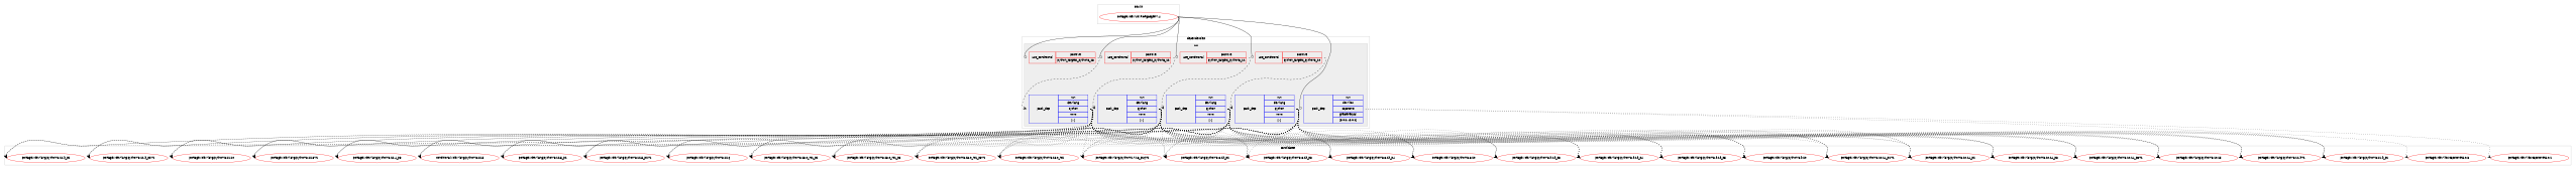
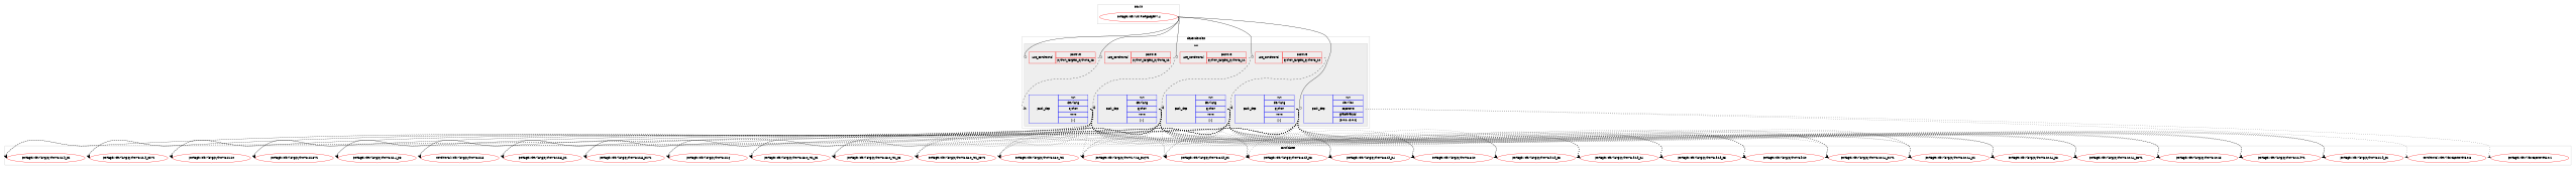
  digraph {
    compound=true
    concentrate=true
    fontname=Helvetica
    fontsize=10
    newrank=true
    rankdir=TB
    ranksep=1.5
    node [color=red fontname=Helvetica fontsize=10]
    edge [arrowhead=vee headport=w style=dotted tailport=e weight=100]
    n1 [label="portage://dev-util/ROPgadget-7.4" width=4]
    n2 [color=blue label=<<TABLE BORDER="0" CELLBORDER="1" CELLSPACING="0" CELLPADDING="4" WIDTH="220"><TR><TD ROWSPAN="6" CELLPADDING="30">pack_dep</TD></TR><TR><TD WIDTH="110">run</TD></TR><TR><TD>dev-lang</TD></TR><TR><TD>python</TD></TR><TR><TD>none</TD></TR><TR><TD>[,,]</TD></TR></TABLE>> shape=none]
    n3 [label=<<TABLE BORDER="0" CELLBORDER="1" CELLSPACING="0" CELLPADDING="4"><TR><TD ROWSPAN="3" CELLPADDING="10">use_conditional</TD></TR><TR><TD>positive</TD></TR><TR><TD>python_targets_python3_10</TD></TR></TABLE>> shape=none]
    n4 [color=blue label=<<TABLE BORDER="0" CELLBORDER="1" CELLSPACING="0" CELLPADDING="4" WIDTH="220"><TR><TD ROWSPAN="6" CELLPADDING="30">pack_dep</TD></TR><TR><TD WIDTH="110">run</TD></TR><TR><TD>dev-lang</TD></TR><TR><TD>python</TD></TR><TR><TD>none</TD></TR><TR><TD>[,,]</TD></TR></TABLE>> shape=none]
    n5 [label=<<TABLE BORDER="0" CELLBORDER="1" CELLSPACING="0" CELLPADDING="4"><TR><TD ROWSPAN="3" CELLPADDING="10">use_conditional</TD></TR><TR><TD>positive</TD></TR><TR><TD>python_targets_python3_11</TD></TR></TABLE>> shape=none]
    n6 [color=blue label=<<TABLE BORDER="0" CELLBORDER="1" CELLSPACING="0" CELLPADDING="4" WIDTH="220"><TR><TD ROWSPAN="6" CELLPADDING="30">pack_dep</TD></TR><TR><TD WIDTH="110">run</TD></TR><TR><TD>dev-lang</TD></TR><TR><TD>python</TD></TR><TR><TD>none</TD></TR><TR><TD>[,,]</TD></TR></TABLE>> shape=none]
    n7 [label=<<TABLE BORDER="0" CELLBORDER="1" CELLSPACING="0" CELLPADDING="4"><TR><TD ROWSPAN="3" CELLPADDING="10">use_conditional</TD></TR><TR><TD>positive</TD></TR><TR><TD>python_targets_python3_12</TD></TR></TABLE>> shape=none]
    n8 [color=blue label=<<TABLE BORDER="0" CELLBORDER="1" CELLSPACING="0" CELLPADDING="4" WIDTH="220"><TR><TD ROWSPAN="6" CELLPADDING="30">pack_dep</TD></TR><TR><TD WIDTH="110">run</TD></TR><TR><TD>dev-lang</TD></TR><TR><TD>python</TD></TR><TR><TD>none</TD></TR><TR><TD>[,,]</TD></TR></TABLE>> shape=none]
    n9 [label=<<TABLE BORDER="0" CELLBORDER="1" CELLSPACING="0" CELLPADDING="4"><TR><TD ROWSPAN="3" CELLPADDING="10">use_conditional</TD></TR><TR><TD>positive</TD></TR><TR><TD>python_targets_python3_13</TD></TR></TABLE>> shape=none]
    n10 [color=blue label=<<TABLE BORDER="0" CELLBORDER="1" CELLSPACING="0" CELLPADDING="4" WIDTH="220"><TR><TD ROWSPAN="6" CELLPADDING="30">pack_dep</TD></TR><TR><TD WIDTH="110">run</TD></TR><TR><TD>dev-libs</TD></TR><TR><TD>capstone</TD></TR><TR><TD>greaterequal</TD></TR><TR><TD>[5.0.1,,,5.0.1]</TD></TR></TABLE>> shape=none]
    n11 [label="portage://dev-lang/python-3.13.0_rc2" width=4]
    n12 [label="portage://dev-lang/python-3.13.0_rc1_p3-r1" width=4]
    n13 [label="portage://dev-lang/python-3.13.0_rc1_p3" width=4]
    n14 [label="portage://dev-lang/python-3.13.0_rc1_p2" width=4]
    n15 [label="portage://dev-lang/python-3.12.6" width=4]
    n16 [label="portage://dev-lang/python-3.12.5_p1-r1" width=4]
    n17 [label="portage://dev-lang/python-3.12.5_p1" width=4]
    n18 [label="conditional://dev-lang/python-3.12.5" width=4]
    n19 [label="portage://dev-lang/python-3.12.4_p3" width=4]
    n20 [label="portage://dev-lang/python-3.12.3-r1" width=4]
    n21 [label="portage://dev-lang/python-3.11.10" width=4]
    n22 [label="portage://dev-lang/python-3.11.9_p2-r1" width=4]
    n23 [label="portage://dev-lang/python-3.11.9_p2" width=4]
    n24 [label="portage://dev-lang/python-3.11.9_p1" width=4]
    n25 [label="portage://dev-lang/python-3.11.9-r1" width=4]
    n26 [label="portage://dev-lang/python-3.10.15" width=4]
    n27 [label="portage://dev-lang/python-3.10.14_p3-r1" width=4]
    n28 [label="portage://dev-lang/python-3.10.14_p3" width=4]
    n29 [label="portage://dev-lang/python-3.10.14_p2" width=4]
    n30 [label="portage://dev-lang/python-3.10.14_p1-r1" width=4]
    n31 [label="portage://dev-lang/python-3.9.20" width=4]
    n32 [label="portage://dev-lang/python-3.9.19_p5" width=4]
    n33 [label="portage://dev-lang/python-3.9.19_p4" width=4]
    n34 [label="portage://dev-lang/python-3.9.19_p3" width=4]
    n35 [label="portage://dev-lang/python-3.8.20" width=4]
    n36 [label="portage://dev-lang/python-3.8.19_p4" width=4]
    n37 [label="portage://dev-lang/python-3.8.19_p3" width=4]
    n38 [label="portage://dev-lang/python-3.8.19_p2" width=4]
    n39 [label="portage://dev-lang/python-2.7.18_p16-r2" width=4]
-   n40 [label="portage://dev-libs/capstone-5.0.3" width=4]
+   n40 [label="conditional://dev-libs/capstone-5.0.3" width=4]
    n41 [label="portage://dev-libs/capstone-5.0.1" width=4]
    subgraph cluster_1 {
      color=gray
      label=<<i>ebuild</i>>
      n1
    }
    subgraph cluster_2 {
      color=gray
      label=<<i>dependencies</i>>
      subgraph cluster_3 {
        color=gray
        fillcolor="#eeeeee"
        label=<<i>compile</i>>
        style=filled
      }
      subgraph cluster_4 {
        color=gray
        fillcolor="#eeeeee"
        label=<<i>compile and run</i>>
        style=filled
      }
      subgraph cluster_5 {
        color=gray
        fillcolor="#eeeeee"
        label=<<i>run</i>>
        style=filled
        subgraph sub_6 {
          color=gray
          fillcolor="#eeeeee"
          label=<<i>run</i>>
          style=filled
          n3
          subgraph sub_7 {
            color=gray
            fillcolor="#eeeeee"
            label=<<i>run</i>>
            style=filled
            n2
          }
        }
        subgraph sub_8 {
          color=gray
          fillcolor="#eeeeee"
          label=<<i>run</i>>
          style=filled
          n5
          subgraph sub_9 {
            color=gray
            fillcolor="#eeeeee"
            label=<<i>run</i>>
            style=filled
            n4
          }
        }
        subgraph sub_10 {
          color=gray
          fillcolor="#eeeeee"
          label=<<i>run</i>>
          style=filled
          n7
          subgraph sub_11 {
            color=gray
            fillcolor="#eeeeee"
            label=<<i>run</i>>
            style=filled
            n6
          }
        }
        subgraph sub_12 {
          color=gray
          fillcolor="#eeeeee"
          label=<<i>run</i>>
          style=filled
          n9
          subgraph sub_13 {
            color=gray
            fillcolor="#eeeeee"
            label=<<i>run</i>>
            style=filled
            n8
          }
        }
        subgraph sub_14 {
          color=gray
          fillcolor="#eeeeee"
          label=<<i>run</i>>
          style=filled
          n10
        }
      }
    }
    subgraph cluster_15 {
      color=gray
      label=<<i>candidates</i>>
      rank=same
      subgraph sub_16 {
        color=black
        label=<<i>candidates</i>>
        nodesep=1
        rank=same
        n11
        n12
        n13
        n14
        n15
        n16
        n17
        n18
        n19
        n20
        n21
        n22
        n23
        n24
        n25
        n26
        n27
        n28
        n29
        n30
        n31
        n32
        n33
        n34
        n35
        n36
        n37
        n38
        n39
      }
      subgraph sub_17 {
        color=black
        label=<<i>candidates</i>>
        nodesep=1
        rank=same
        n11
        n12
        n13
        n14
        n15
        n16
        n17
        n18
        n19
        n20
        n21
        n22
        n23
        n24
        n25
        n26
        n27
        n28
        n29
        n30
        n31
        n32
        n33
        n34
        n35
        n36
        n37
        n38
        n39
      }
      subgraph sub_18 {
        color=black
        label=<<i>candidates</i>>
        nodesep=1
        rank=same
        n11
        n12
        n13
        n14
        n15
        n16
        n17
        n18
        n19
        n20
        n21
        n22
        n23
        n24
        n25
        n26
        n27
        n28
        n29
        n30
        n31
        n32
        n33
        n34
        n35
        n36
        n37
        n38
        n39
      }
      subgraph sub_19 {
        color=black
        label=<<i>candidates</i>>
        nodesep=1
        rank=same
        n11
        n12
        n13
        n14
        n15
        n16
        n17
        n18
        n19
        n20
        n21
        n22
        n23
        n24
        n25
        n26
        n27
        n28
        n29
        n30
        n31
        n32
        n33
        n34
        n35
        n36
        n37
        n38
        n39
      }
      subgraph sub_20 {
        color=black
        label=<<i>candidates</i>>
        nodesep=1
        rank=same
        n40
        n41
      }
    }
    n1 -> n3 [arrowhead=odot style=solid weight=20]
    n1 -> n5 [arrowhead=odot style=solid weight=20]
    n1 -> n7 [arrowhead=odot style=solid weight=20]
    n1 -> n9 [arrowhead=odot style=solid weight=20]
    n1 -> n10 [arrowhead=odot style=solid weight=20]
    n2 -> n11
    n2 -> n12
    n2 -> n13
    n2 -> n14
    n2 -> n15
    n2 -> n16
    n2 -> n17
    n2 -> n18
    n2 -> n19
    n2 -> n20
    n2 -> n21
    n2 -> n22
    n2 -> n23
    n2 -> n24
    n2 -> n25
    n2 -> n26
    n2 -> n27
    n2 -> n28
    n2 -> n29
    n2 -> n30
    n2 -> n31
    n2 -> n32
    n2 -> n33
    n2 -> n34
    n2 -> n35
    n2 -> n36
    n2 -> n37
    n2 -> n38
    n2 -> n39
    n3 -> n2 [style=dashed weight=20]
    n4 -> n11
    n4 -> n12
    n4 -> n13
    n4 -> n14
    n4 -> n15
    n4 -> n16
    n4 -> n17
    n4 -> n18
    n4 -> n19
    n4 -> n20
    n4 -> n21
    n4 -> n22
    n4 -> n23
    n4 -> n24
    n4 -> n25
    n4 -> n26
    n4 -> n27
    n4 -> n28
    n4 -> n29
    n4 -> n30
    n4 -> n31
    n4 -> n32
    n4 -> n33
    n4 -> n34
    n4 -> n35
    n4 -> n36
    n4 -> n37
    n4 -> n38
    n4 -> n39
    n5 -> n4 [style=dashed weight=20]
    n6 -> n11
    n6 -> n12
    n6 -> n13
    n6 -> n14
    n6 -> n15
    n6 -> n16
    n6 -> n17
    n6 -> n18
    n6 -> n19
    n6 -> n20
    n6 -> n21
    n6 -> n22
    n6 -> n23
    n6 -> n24
    n6 -> n25
    n6 -> n26
    n6 -> n27
    n6 -> n28
    n6 -> n29
    n6 -> n30
    n6 -> n31
    n6 -> n32
    n6 -> n33
    n6 -> n34
    n6 -> n35
    n6 -> n36
    n6 -> n37
    n6 -> n38
    n6 -> n39
    n7 -> n6 [style=dashed weight=20]
    n8 -> n11
    n8 -> n12
    n8 -> n13
    n8 -> n14
    n8 -> n15
    n8 -> n16
    n8 -> n17
    n8 -> n18
    n8 -> n19
    n8 -> n20
    n8 -> n21
    n8 -> n22
    n8 -> n23
    n8 -> n24
    n8 -> n25
    n8 -> n26
    n8 -> n27
    n8 -> n28
    n8 -> n29
    n8 -> n30
    n8 -> n31
    n8 -> n32
    n8 -> n33
    n8 -> n34
    n8 -> n35
    n8 -> n36
    n8 -> n37
    n8 -> n38
    n8 -> n39
    n9 -> n8 [style=dashed weight=20]
    n10 -> n40
    n10 -> n41
  }
